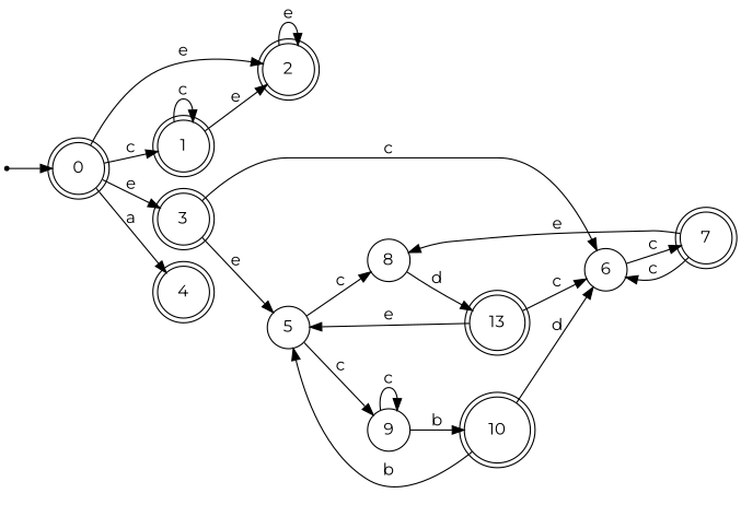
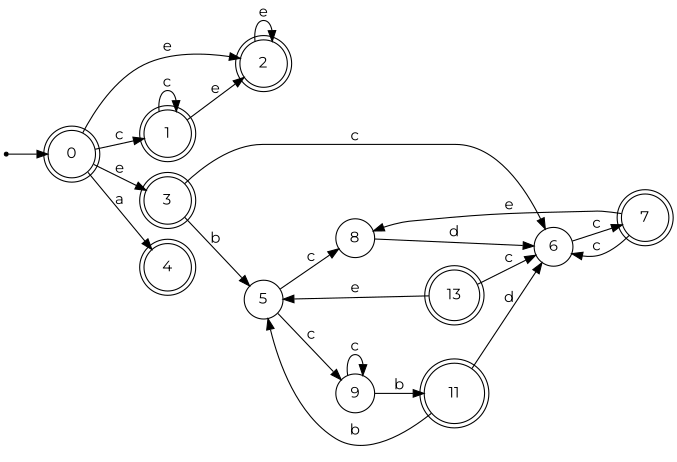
  digraph {
    fontname=Montserrat
    rankdir=LR
    node [fontname=Montserrat shape=doublecircle]
    edge [fontname=Montserrat]
    dummy0 [shape=point]
    0
    1
    2
    3
    4
    5 [shape=circle]
    6 [shape=circle]
    8 [shape=circle]
    9 [shape=circle]
    7
    n12 [label=13]
-   10
+   10 [label=11]
    dummy0 -> 0
    0 -> 1 [label=c]
    0 -> 2 [label=e]
    0 -> 3 [label=e]
    0 -> 4 [label=a]
    1 -> 1 [label=c]
    1 -> 2 [label=e]
    2 -> 2 [label=e]
-   3 -> 5 [label=e]
+   3 -> 5 [label=b]
    3 -> 6 [label=c]
    5 -> 8 [label=c]
    5 -> 9 [label=c]
    6 -> 7 [label=c]
-   8 -> n12 [label=d]
+   8 -> 6 [label=d]
    9 -> 9 [label=c]
    9 -> 10 [label=b]
    7 -> 6 [label=c]
    7 -> 8 [label=e]
    n12 -> 5 [label=e]
    n12 -> 6 [label=c]
    10 -> 5 [label=b]
    10 -> 6 [label=d]
  }
